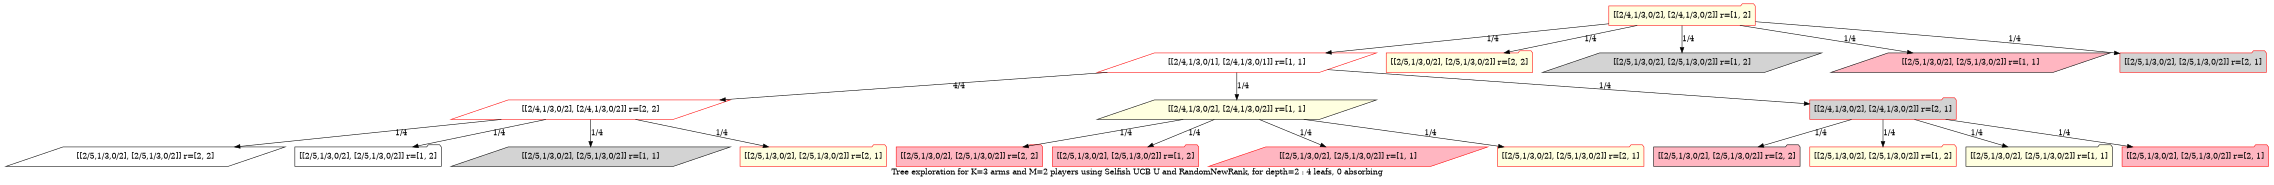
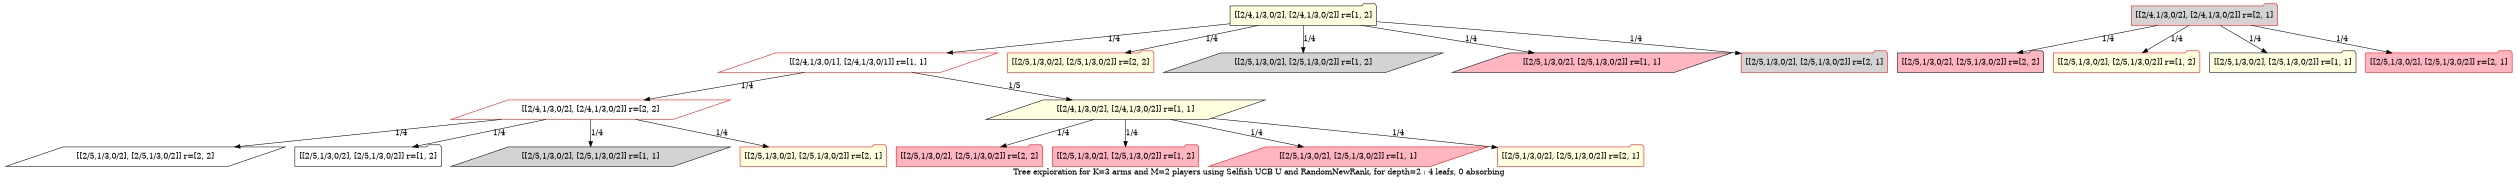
  digraph {
    label="Tree exploration for K=3 arms and M=2 players using Selfish UCB U and RandomNewRank, for depth=2 : 4 leafs, 0 absorbing"
    node [color=red fillcolor=lightyellow shape=folder style=filled]
    edge [color=black]
    n1 [fillcolor=white label="[[2/4,1/3,0/1], [2/4,1/3,0/1]] r=[1, 1]" shape=parallelogram]
    n2 [fillcolor=white label="[[2/4,1/3,0/2], [2/4,1/3,0/2]] r=[2, 2]" shape=parallelogram]
    n3 [color=black label="[[2/4,1/3,0/2], [2/4,1/3,0/2]] r=[1, 1]" shape=parallelogram]
    n4 [fillcolor=lightgrey label="[[2/4,1/3,0/2], [2/4,1/3,0/2]] r=[2, 1]"]
    n5 [color=black fillcolor=white label="[[2/5,1/3,0/2], [2/5,1/3,0/2]] r=[2, 2]" shape=parallelogram]
    n6 [color=black fillcolor=white label="[[2/5,1/3,0/2], [2/5,1/3,0/2]] r=[1, 2]"]
    n7 [color=black fillcolor=lightgrey label="[[2/5,1/3,0/2], [2/5,1/3,0/2]] r=[1, 1]" shape=parallelogram]
    n8 [label="[[2/5,1/3,0/2], [2/5,1/3,0/2]] r=[2, 1]"]
-   n9 [label="[[2/4,1/3,0/2], [2/4,1/3,0/2]] r=[1, 2]"]
+   n9 [color=black label="[[2/4,1/3,0/2], [2/4,1/3,0/2]] r=[1, 2]"]
    n10 [label="[[2/5,1/3,0/2], [2/5,1/3,0/2]] r=[2, 2]"]
    n11 [color=black fillcolor=lightgrey label="[[2/5,1/3,0/2], [2/5,1/3,0/2]] r=[1, 2]" shape=parallelogram]
    n12 [color=black fillcolor=lightpink label="[[2/5,1/3,0/2], [2/5,1/3,0/2]] r=[1, 1]" shape=parallelogram]
    n13 [fillcolor=lightgrey label="[[2/5,1/3,0/2], [2/5,1/3,0/2]] r=[2, 1]"]
    n14 [fillcolor=lightpink label="[[2/5,1/3,0/2], [2/5,1/3,0/2]] r=[2, 2]"]
    n15 [fillcolor=lightpink label="[[2/5,1/3,0/2], [2/5,1/3,0/2]] r=[1, 2]"]
    n16 [fillcolor=lightpink label="[[2/5,1/3,0/2], [2/5,1/3,0/2]] r=[1, 1]" shape=parallelogram]
    n17 [label="[[2/5,1/3,0/2], [2/5,1/3,0/2]] r=[2, 1]"]
    n18 [color=black fillcolor=lightpink label="[[2/5,1/3,0/2], [2/5,1/3,0/2]] r=[2, 2]"]
    n19 [label="[[2/5,1/3,0/2], [2/5,1/3,0/2]] r=[1, 2]"]
    n20 [color=black label="[[2/5,1/3,0/2], [2/5,1/3,0/2]] r=[1, 1]"]
    n21 [fillcolor=lightpink label="[[2/5,1/3,0/2], [2/5,1/3,0/2]] r=[2, 1]"]
-   n1 -> n2 [label="4/4"]
-   n1 -> n3 [label="1/4"]
-   n1 -> n4 [label="1/4"]
+   n1 -> n2 [label="1/4"]
+   n1 -> n3 [label="1/5"]
    n2 -> n5 [label="1/4"]
    n2 -> n6 [label="1/4"]
    n2 -> n7 [label="1/4"]
    n2 -> n8 [label="1/4"]
    n3 -> n14 [label="1/4"]
    n3 -> n15 [label="1/4"]
    n3 -> n16 [label="1/4"]
    n3 -> n17 [label="1/4"]
    n4 -> n18 [label="1/4"]
    n4 -> n19 [label="1/4"]
    n4 -> n20 [label="1/4"]
    n4 -> n21 [label="1/4"]
    n9 -> n1 [label="1/4"]
    n9 -> n10 [label="1/4"]
    n9 -> n11 [label="1/4"]
    n9 -> n12 [label="1/4"]
    n9 -> n13 [label="1/4"]
  }
